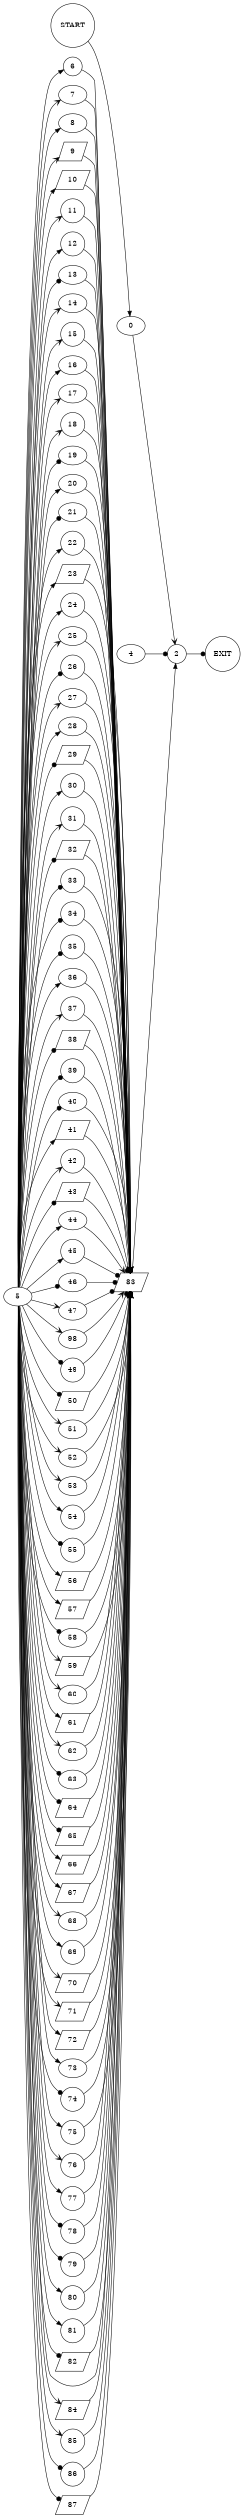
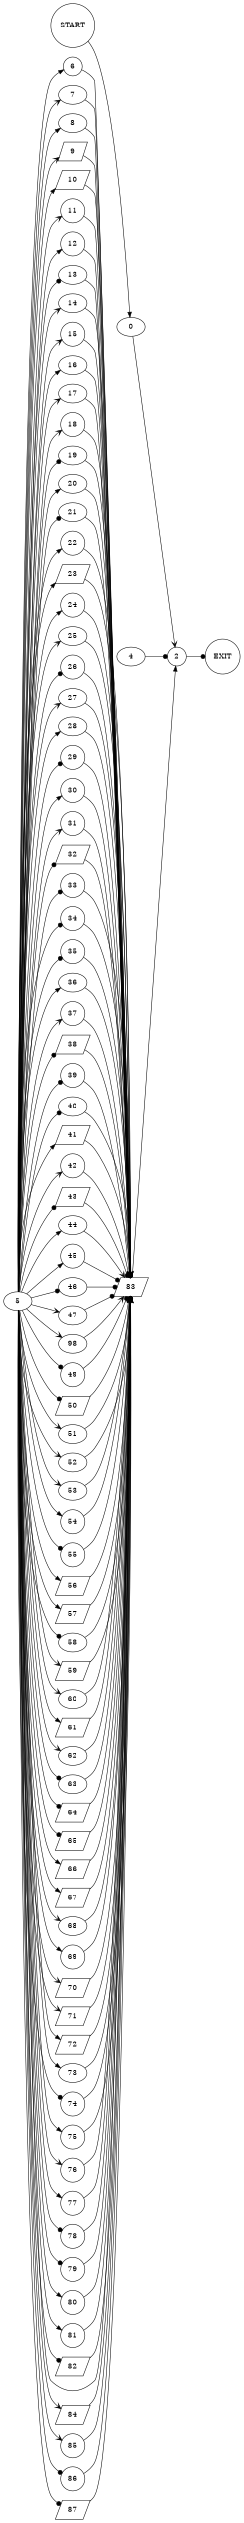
  digraph {
    rankdir=LR
    node [shape=circle]
    edge [arrowhead=normal]
    n1 [label=START]
    n2 [label=0 shape=ellipse]
    2
    n4 [label=EXIT]
    4 [shape=ellipse]
    5 [shape=ellipse]
    6
    7 [shape=ellipse]
    8 [shape=ellipse]
    9 [shape=parallelogram]
    10 [shape=parallelogram]
    11
    12
    13 [shape=ellipse]
    14 [shape=ellipse]
    15
    16 [shape=ellipse]
    17 [shape=ellipse]
    18
    19 [shape=ellipse]
    20 [shape=ellipse]
    21 [shape=ellipse]
    22
    23 [shape=parallelogram]
    24
    25 [shape=ellipse]
    26
    27 [shape=ellipse]
    28 [shape=ellipse]
-   29 [shape=parallelogram]
+   29
    30
    31
    32 [shape=parallelogram]
    33
    34
    35
    36 [shape=ellipse]
    37
    38 [shape=parallelogram]
    39
    40 [shape=ellipse]
    41 [shape=parallelogram]
    42
    43 [shape=parallelogram]
    44 [shape=ellipse]
    45
    46 [shape=ellipse]
    47 [shape=ellipse]
    n49 [label=98 shape=ellipse]
    49
    50 [shape=parallelogram]
    51 [shape=ellipse]
    52 [shape=ellipse]
    53 [shape=ellipse]
    54
    55
    56 [shape=parallelogram]
    57 [shape=parallelogram]
    58 [shape=ellipse]
    59 [shape=parallelogram]
    60 [shape=ellipse]
    61 [shape=parallelogram]
    62 [shape=ellipse]
    63 [shape=ellipse]
    64 [shape=parallelogram]
    65 [shape=parallelogram]
    66 [shape=parallelogram]
    67 [shape=parallelogram]
    68 [shape=ellipse]
    69
    70 [shape=parallelogram]
    71 [shape=parallelogram]
    72 [shape=parallelogram]
    73 [shape=ellipse]
    74
    75
    76
    77
    78
    79
    80
    81
    82 [shape=parallelogram]
    83 [shape=parallelogram]
    84 [shape=parallelogram]
    85
    86
    87 [shape=parallelogram]
    n1 -> n2
    n2 -> 2 [arrowhead=vee]
    2 -> n4 [arrowhead=dot]
    4 -> 2 [arrowhead=dot]
    5 -> 6
    5 -> 7 [arrowhead=vee]
    5 -> 8
    5 -> 9 [arrowhead=vee]
    5 -> 10
    5 -> 11 [arrowhead=vee]
    5 -> 12
    5 -> 13 [arrowhead=dot]
    5 -> 14 [arrowhead=vee]
    5 -> 15 [arrowhead=vee]
    5 -> 16
    5 -> 17 [arrowhead=vee]
    5 -> 18 [arrowhead=vee]
    5 -> 19 [arrowhead=dot]
    5 -> 20
    5 -> 21 [arrowhead=dot]
    5 -> 22
    5 -> 23
    5 -> 24
    5 -> 25 [arrowhead=vee]
    5 -> 26 [arrowhead=dot]
    5 -> 27 [arrowhead=vee]
    5 -> 28
    5 -> 29 [arrowhead=dot]
    5 -> 30
    5 -> 31 [arrowhead=vee]
    5 -> 32 [arrowhead=dot]
    5 -> 33 [arrowhead=dot]
    5 -> 34 [arrowhead=dot]
    5 -> 35 [arrowhead=dot]
    5 -> 36
    5 -> 37 [arrowhead=vee]
    5 -> 38 [arrowhead=dot]
    5 -> 39 [arrowhead=dot]
    5 -> 40 [arrowhead=dot]
    5 -> 41
    5 -> 42 [arrowhead=vee]
    5 -> 43 [arrowhead=dot]
    5 -> 44
    5 -> 45
    5 -> 46 [arrowhead=dot]
    5 -> 47 [arrowhead=vee]
    5 -> n49 [arrowhead=vee]
    5 -> 49 [arrowhead=dot]
    5 -> 50 [arrowhead=dot]
    5 -> 51 [arrowhead=vee]
    5 -> 52 [arrowhead=vee]
    5 -> 53 [arrowhead=vee]
    5 -> 54
    5 -> 55 [arrowhead=dot]
    5 -> 56
    5 -> 57
    5 -> 58 [arrowhead=dot]
    5 -> 59 [arrowhead=vee]
    5 -> 60 [arrowhead=vee]
    5 -> 61
    5 -> 62 [arrowhead=vee]
    5 -> 63 [arrowhead=dot]
    5 -> 64 [arrowhead=dot]
    5 -> 65 [arrowhead=dot]
    5 -> 66
    5 -> 67
    5 -> 68 [arrowhead=vee]
    5 -> 69
    5 -> 70 [arrowhead=vee]
    5 -> 71 [arrowhead=vee]
    5 -> 72
    5 -> 73
    5 -> 74 [arrowhead=dot]
    5 -> 75
    5 -> 76 [arrowhead=vee]
    5 -> 77
    5 -> 78 [arrowhead=dot]
    5 -> 79 [arrowhead=dot]
    5 -> 80
    5 -> 81
    5 -> 82 [arrowhead=dot]
    5 -> 83 [arrowhead=dot]
    5 -> 84 [arrowhead=vee]
    5 -> 85 [arrowhead=vee]
    5 -> 86 [arrowhead=dot]
    5 -> 87 [arrowhead=dot]
    6 -> 83 [arrowhead=vee]
    7 -> 83 [arrowhead=dot]
    8 -> 83
    9 -> 83 [arrowhead=dot]
    10 -> 83
    11 -> 83
    12 -> 83 [arrowhead=dot]
    13 -> 83 [arrowhead=vee]
    14 -> 83 [arrowhead=dot]
    15 -> 83
    16 -> 83 [arrowhead=vee]
    17 -> 83 [arrowhead=dot]
    18 -> 83
    19 -> 83 [arrowhead=dot]
    20 -> 83
    21 -> 83 [arrowhead=dot]
    22 -> 83
    23 -> 83 [arrowhead=vee]
    24 -> 83
    25 -> 83
    26 -> 83 [arrowhead=dot]
    27 -> 83 [arrowhead=dot]
    28 -> 83
    29 -> 83
    30 -> 83
    31 -> 83
    32 -> 83 [arrowhead=vee]
    33 -> 83 [arrowhead=vee]
    34 -> 83
    35 -> 83 [arrowhead=vee]
    36 -> 83 [arrowhead=vee]
    37 -> 83
    38 -> 83
    39 -> 83
    40 -> 83 [arrowhead=vee]
    41 -> 83 [arrowhead=vee]
    42 -> 83
    43 -> 83 [arrowhead=dot]
    44 -> 83 [arrowhead=vee]
    45 -> 83 [arrowhead=dot]
    46 -> 83 [arrowhead=dot]
    47 -> 83 [arrowhead=dot]
    n49 -> 83 [arrowhead=vee]
    49 -> 83 [arrowhead=dot]
    50 -> 83 [arrowhead=vee]
    51 -> 83 [arrowhead=vee]
    52 -> 83 [arrowhead=dot]
    53 -> 83
    54 -> 83 [arrowhead=dot]
    55 -> 83
    56 -> 83
    57 -> 83 [arrowhead=dot]
    58 -> 83 [arrowhead=dot]
    59 -> 83
    60 -> 83
    61 -> 83
    62 -> 83 [arrowhead=vee]
    63 -> 83 [arrowhead=vee]
    64 -> 83
    65 -> 83 [arrowhead=dot]
    66 -> 83 [arrowhead=vee]
    67 -> 83
    68 -> 83 [arrowhead=vee]
    69 -> 83 [arrowhead=vee]
    70 -> 83
    71 -> 83 [arrowhead=vee]
    72 -> 83 [arrowhead=dot]
    73 -> 83 [arrowhead=vee]
    74 -> 83 [arrowhead=vee]
    75 -> 83
    76 -> 83 [arrowhead=dot]
    77 -> 83 [arrowhead=dot]
    78 -> 83 [arrowhead=vee]
    79 -> 83 [arrowhead=dot]
    80 -> 83
    81 -> 83 [arrowhead=dot]
    82 -> 83
    83 -> 2
    84 -> 83
    85 -> 83 [arrowhead=dot]
    86 -> 83
    87 -> 83 [arrowhead=dot]
  }
